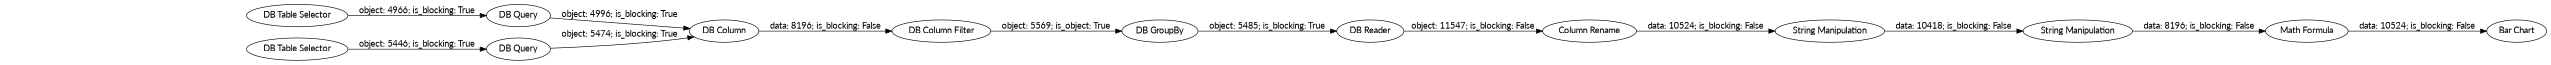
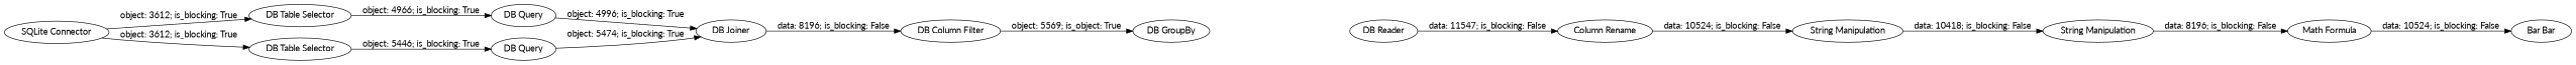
  digraph {
    fontname=Lato
    rankdir=LR
    node [fontname=Lato]
    edge [fontname=Lato]
    n1 [label="String Manipulation"]
    n2 [label="String Manipulation"]
    n3 [label="Math Formula"]
-   n4 [label="Bar Chart"]
+   n4 [label="Bar Bar"]
    n5 [label="DB Query"]
-   n6 [label="DB Column"]
+   n6 [label="DB Joiner"]
    n7 [label="DB Column Filter"]
    n8 [label="DB Table Selector"]
    n9 [label="Column Rename"]
    n10 [label="DB Reader"]
    n11 [label="DB GroupBy"]
    n12 [label="DB Query"]
    n13 [label="DB Table Selector"]
+   n14 [label="SQLite Connector"]
    n1 -> n2 [label="data: 10418; is_blocking: False"]
    n2 -> n3 [label="data: 8196; is_blocking: False"]
    n3 -> n4 [label="data: 10524; is_blocking: False"]
    n5 -> n6 [label="object: 4996; is_blocking: True"]
    n6 -> n7 [label="data: 8196; is_blocking: False"]
    n7 -> n11 [label="object: 5569; is_object: True"]
    n8 -> n5 [label="object: 4966; is_blocking: True"]
    n9 -> n1 [label="data: 10524; is_blocking: False"]
-   n10 -> n9 [label="object: 11547; is_blocking: False"]
-   n11 -> n10 [label="object: 5485; is_blocking: True"]
+   n10 -> n9 [label="data: 11547; is_blocking: False"]
    n12 -> n6 [label="object: 5474; is_blocking: True"]
    n13 -> n12 [label="object: 5446; is_blocking: True"]
+   n14 -> n8 [label="object: 3612; is_blocking: True"]
+   n14 -> n13 [label="object: 3612; is_blocking: True"]
  }
